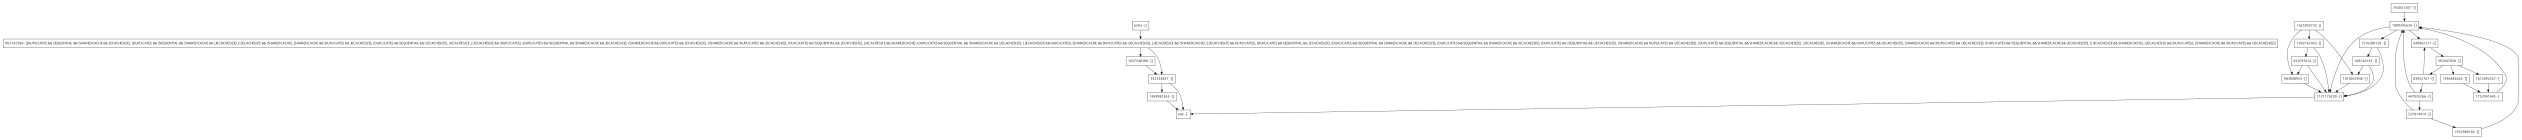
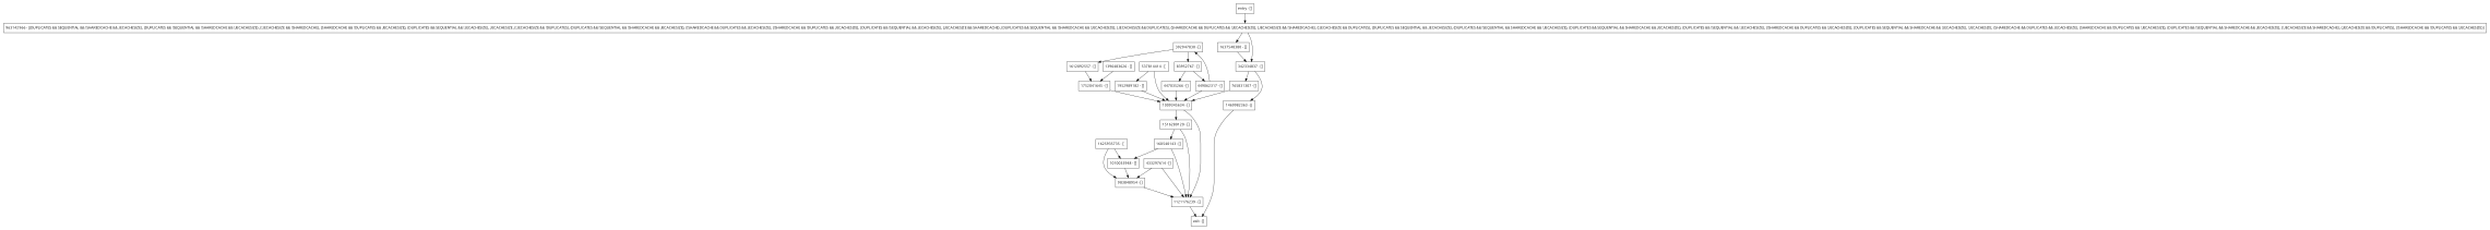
  digraph {
    fontname=Ubuntu
    node [fontname=Ubuntu shape=record]
    edge [fontname=Ubuntu]
-   n1 [label="1042162443 - []"]
    n2 [label="1121176239 - []"]
    n3 [label="433297614 - []"]
    n4 [label="exit - []"]
    n5 [label="983848954 - []"]
    n6 [label="1612092557 - []"]
    n7 [label="1752041645 - []"]
    n8 [label="1009345634 - []"]
    n9 [label="765831307 - []"]
    n10 [label="1516280120 - []"]
    n11 [label="83952767 - []"]
    n12 [label="449062317 - []"]
    n13 [label="447035266 - []"]
    n14 [label="1625935735 - []"]
    n15 [label="1010035948 - []"]
    n16 [label="963142966 - [(DUPLICATES && SEQUENTIAL && !SHAREDCACHE && JECACHESIZE), (DUPLICATES && !SEQUENTIAL && !SHAREDCACHE && !JECACHESIZE), (!JECACHESIZE && !SHAREDCACHE), (SHAREDCACHE && !DUPLICATES && JECACHESIZE), (DUPLICATES && SEQUENTIAL && !JECACHESIZE), JECACHESIZE, (!JECACHESIZE && !DUPLICATES), (DUPLICATES && !SEQUENTIAL && !SHAREDCACHE && JECACHESIZE), (!SHAREDCACHE && DUPLICATES && JECACHESIZE), (!SHAREDCACHE && !DUPLICATES && JECACHESIZE), (DUPLICATES && !SEQUENTIAL && JECACHESIZE), (JECACHESIZE && SHAREDCACHE), (DUPLICATES && SEQUENTIAL && !SHAREDCACHE && !JECACHESIZE), (JECACHESIZE && DUPLICATES), (SHAREDCACHE && DUPLICATES && !JECACHESIZE), (JECACHESIZE && !SHAREDCACHE), (!JECACHESIZE && DUPLICATES), (DUPLICATES && SEQUENTIAL && JECACHESIZE), (DUPLICATES && !SEQUENTIAL && SHAREDCACHE && !JECACHESIZE), (DUPLICATES && SEQUENTIAL && SHAREDCACHE && JECACHESIZE), (DUPLICATES && !SEQUENTIAL && !JECACHESIZE), (!SHAREDCACHE && DUPLICATES && !JECACHESIZE), (DUPLICATES && SEQUENTIAL && SHAREDCACHE && !JECACHESIZE), !JECACHESIZE, (SHAREDCACHE && DUPLICATES && JECACHESIZE), (SHAREDCACHE && !DUPLICATES && !JECACHESIZE), (DUPLICATES && !SEQUENTIAL && SHAREDCACHE && JECACHESIZE), (!JECACHESIZE && SHAREDCACHE), (JECACHESIZE && !DUPLICATES), (!SHAREDCACHE && !DUPLICATES && !JECACHESIZE)]"]
    n17 [label="1637548380 - []"]
    n18 [label="342334837 - []"]
    n19 [label="1469982363 - []"]
    n20 [label="160540143 - []"]
    n21 [label="392947830 - []"]
    n22 [label="1396483626 - []"]
    n23 [label="537814414 - []"]
    n24 [label="1952989182 - []"]
    n25 [label="entry - []"]
-   n1 -> n2
-   n1 -> n3
    n2 -> n4
    n3 -> n2
    n3 -> n5
    n5 -> n2
    n6 -> n7
    n7 -> n8
    n8 -> n2
    n8 -> n10
    n9 -> n8
    n10 -> n2
    n10 -> n20
    n11 -> n12
    n11 -> n13
-   n8 -> n12
+   n12 -> n8
    n12 -> n21
    n13 -> n8
-   n13 -> n23
-   n14 -> n1
    n14 -> n5
    n14 -> n15
-   n15 -> n2
+   n15 -> n5
    n16 -> n17
    n16 -> n18
    n17 -> n18
-   n18 -> n4
+   n18 -> n9
    n18 -> n19
    n19 -> n4
    n20 -> n2
    n20 -> n15
    n21 -> n6
    n21 -> n11
-   n21 -> n22
    n22 -> n7
    n23 -> n8
    n23 -> n24
    n24 -> n8
    n25 -> n16
  }
